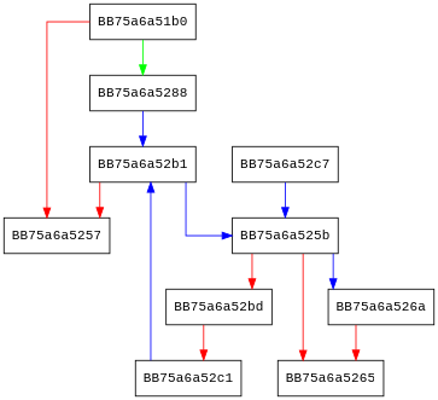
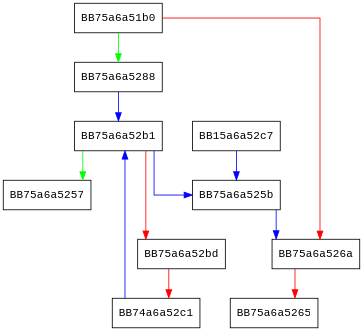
  digraph {
    fontname="Liberation Mono"
    splines=ortho
    node [fontname="Liberation Mono" shape=box]
    edge [color=red fontname="Liberation Mono"]
    BB75a6a51b0
    BB75a6a5288
    BB75a6a5257
    BB75a6a52b1
    BB75a6a525b
    BB75a6a52bd
    BB75a6a526a
    BB75a6a5265
-   BB75a6a52c1
-   BB75a6a52c7
+   BB75a6a52c1 [label=BB74a6a52c1]
+   BB75a6a52c7 [label=BB15a6a52c7]
    BB75a6a51b0 -> BB75a6a5288 [color=green]
-   BB75a6a51b0 -> BB75a6a5257
+   BB75a6a51b0 -> BB75a6a526a
    BB75a6a5288 -> BB75a6a52b1 [color=blue]
-   BB75a6a52b1 -> BB75a6a5257
+   BB75a6a52b1 -> BB75a6a5257 [color=green]
    BB75a6a52b1 -> BB75a6a525b [color=blue]
-   BB75a6a525b -> BB75a6a52bd
+   BB75a6a52b1 -> BB75a6a52bd
    BB75a6a525b -> BB75a6a526a [color=blue]
-   BB75a6a525b -> BB75a6a5265
    BB75a6a52bd -> BB75a6a52c1
    BB75a6a526a -> BB75a6a5265
    BB75a6a52c1 -> BB75a6a52b1 [color=blue]
    BB75a6a52c7 -> BB75a6a525b [color=blue]
  }
